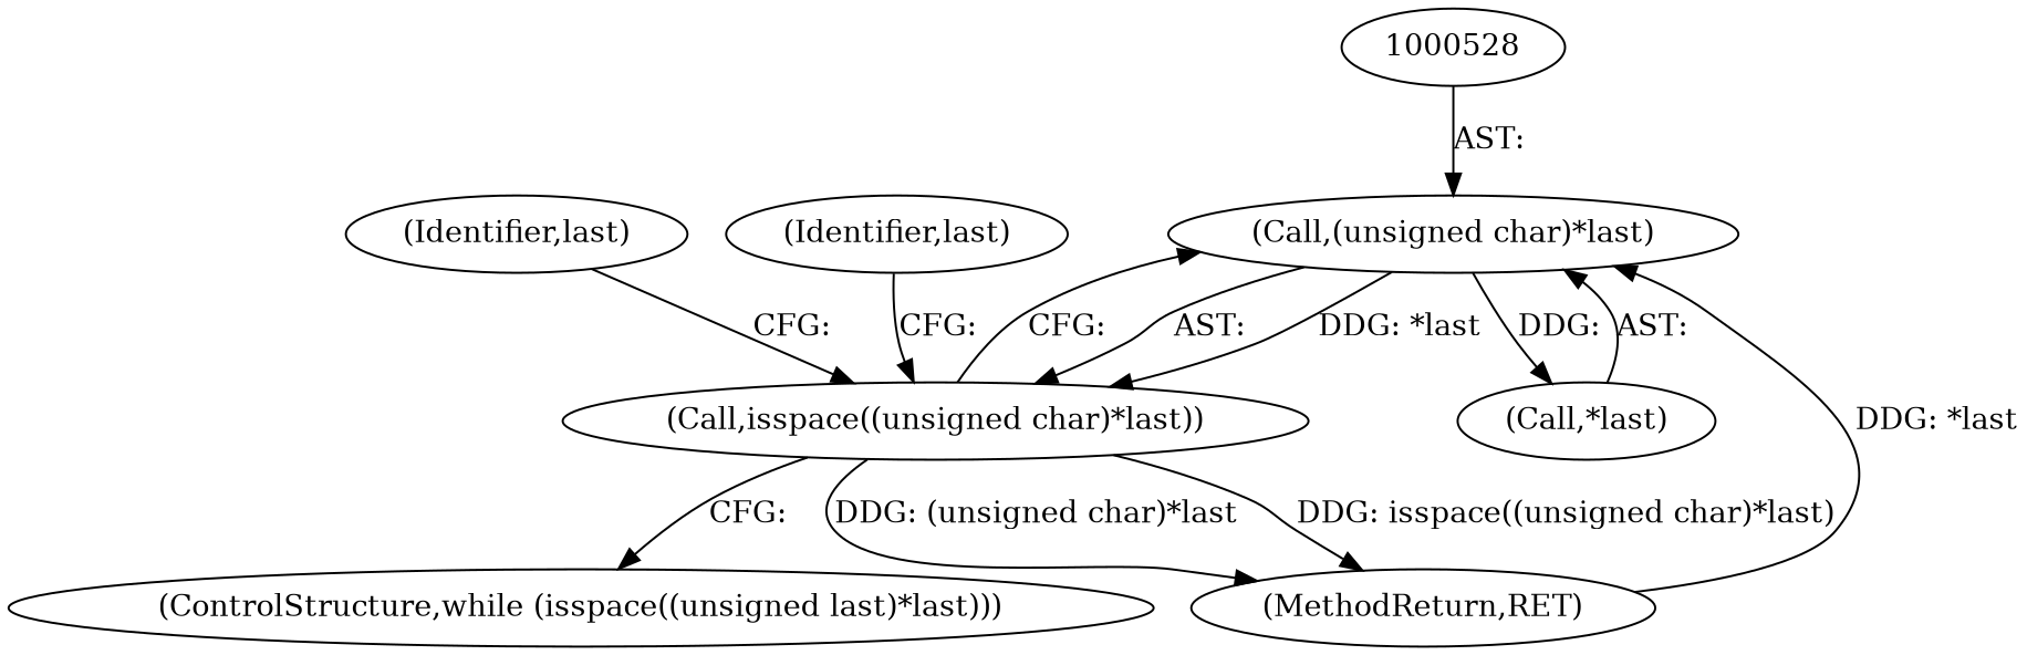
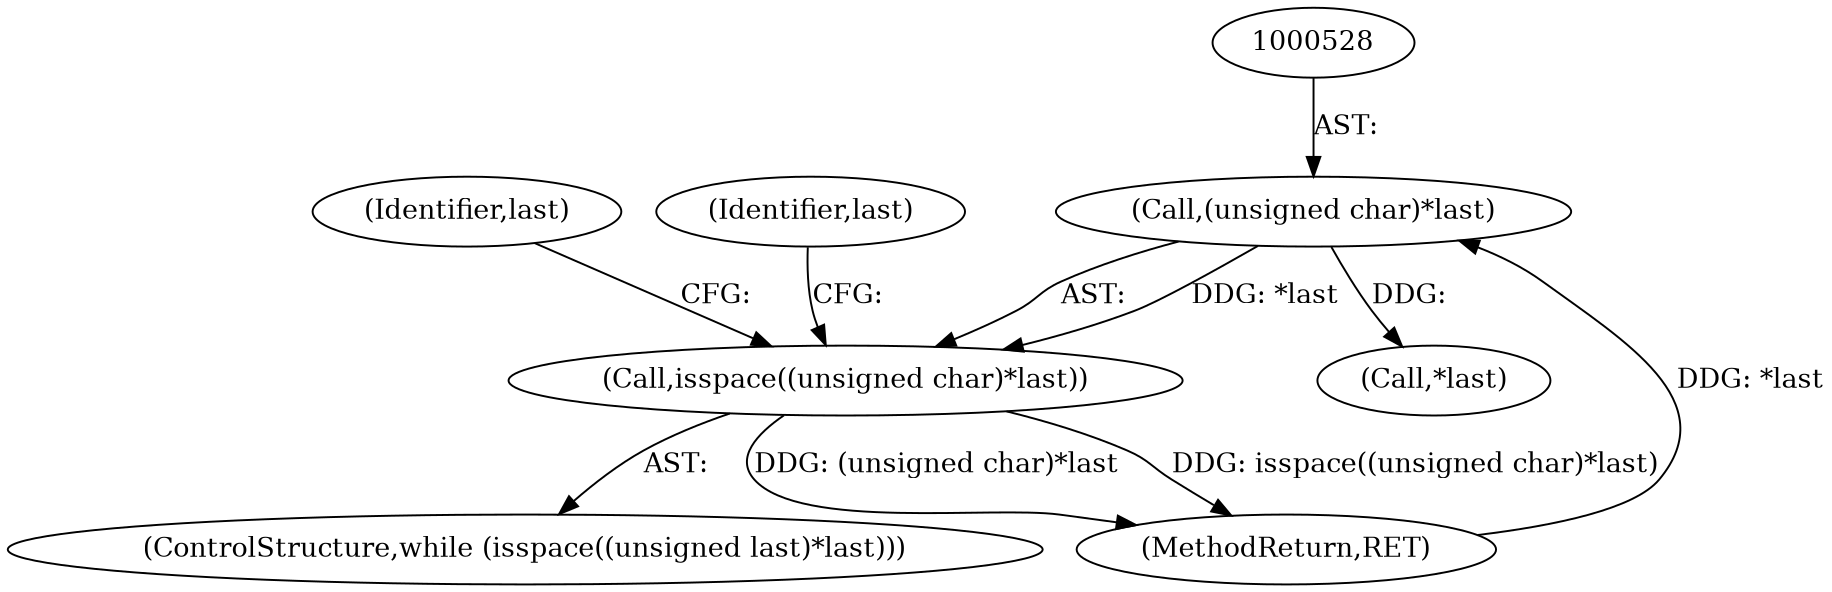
  digraph {
    n1 [label="(Call,(unsigned char)*last)"]
    n2 [label="(Call,isspace((unsigned char)*last))"]
    n3 [label="(Call,*last)"]
    n4 [label="(MethodReturn,RET)"]
    n5 [label="(ControlStructure,while (isspace((unsigned last)*last)))"]
    n6 [label="(Identifier,last)"]
    n7 [label="(Identifier,last)"]
    1000528
    n1 -> n2 [label="AST: "]
    n1 -> n2 [label="DDG: *last"]
    n1 -> n3 [label="DDG: "]
-   n2 -> n1 [label="CFG: "]
    n2 -> n4 [label="DDG: isspace((unsigned char)*last)"]
    n2 -> n4 [label="DDG: (unsigned char)*last"]
-   n2 -> n5 [label="CFG: "]
-   n3 -> n1 [label="AST: "]
+   n2 -> n5 [label="AST: "]
    n4 -> n1 [label="DDG: *last"]
    n6 -> n2 [label="CFG: "]
    n7 -> n2 [label="CFG: "]
    1000528 -> n1 [label="AST: "]
  }
